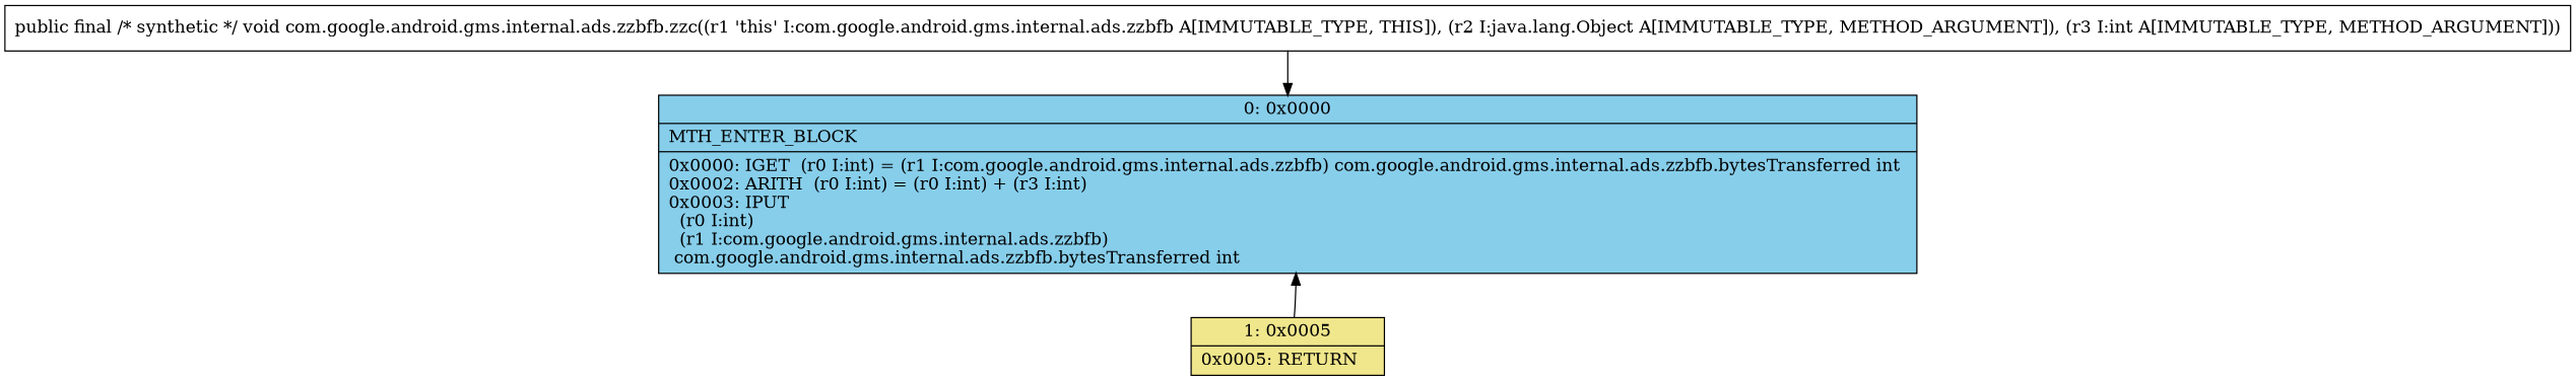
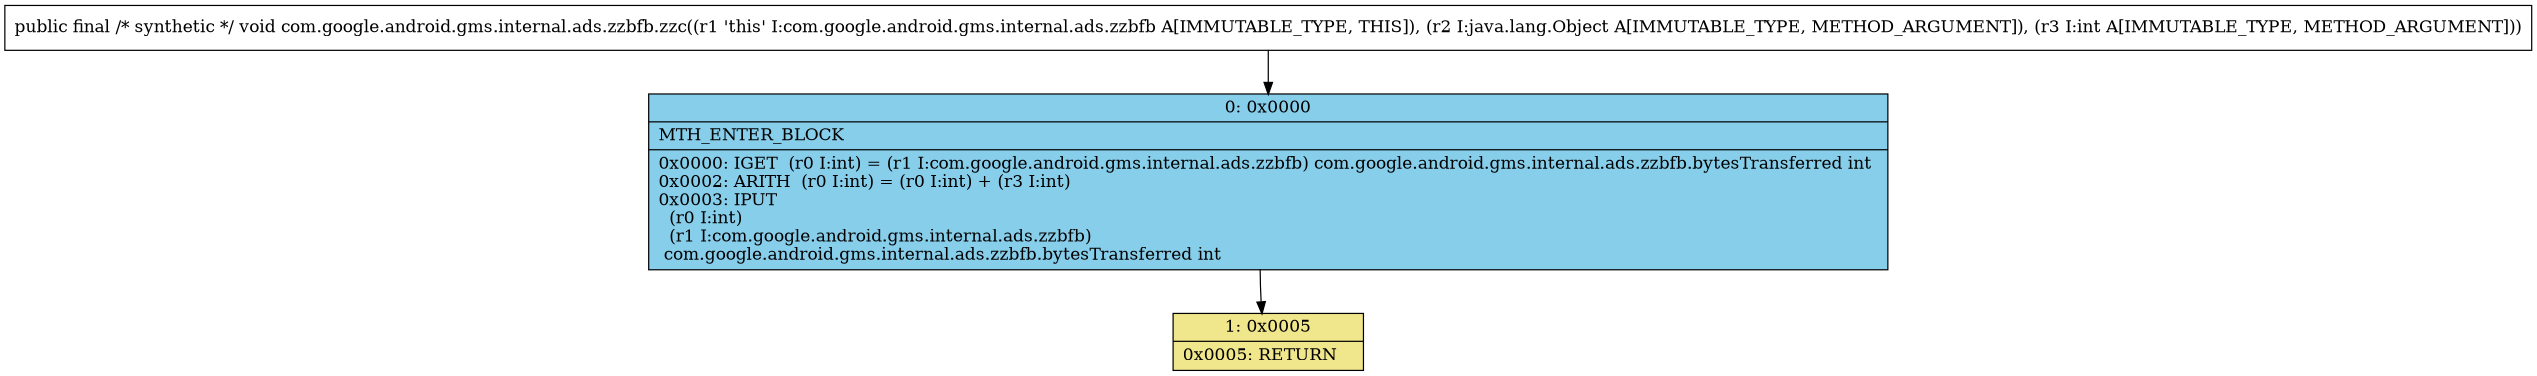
  digraph {
    node [shape=record style=filled]
    n1 [label="{0\:\ 0x0000|MTH_ENTER_BLOCK\l|0x0000: IGET  (r0 I:int) = (r1 I:com.google.android.gms.internal.ads.zzbfb) com.google.android.gms.internal.ads.zzbfb.bytesTransferred int \l0x0002: ARITH  (r0 I:int) = (r0 I:int) + (r3 I:int) \l0x0003: IPUT  \l  (r0 I:int)\l  (r1 I:com.google.android.gms.internal.ads.zzbfb)\l com.google.android.gms.internal.ads.zzbfb.bytesTransferred int \l}" fillcolor=skyblue]
    n2 [label="{1\:\ 0x0005|0x0005: RETURN   \l}" fillcolor=khaki]
    n3 [label="{public final \/* synthetic *\/ void com.google.android.gms.internal.ads.zzbfb.zzc((r1 'this' I:com.google.android.gms.internal.ads.zzbfb A[IMMUTABLE_TYPE, THIS]), (r2 I:java.lang.Object A[IMMUTABLE_TYPE, METHOD_ARGUMENT]), (r3 I:int A[IMMUTABLE_TYPE, METHOD_ARGUMENT])) }" fillcolor=white]
-   n2 -> n1
+   n1 -> n2
    n3 -> n1
  }
